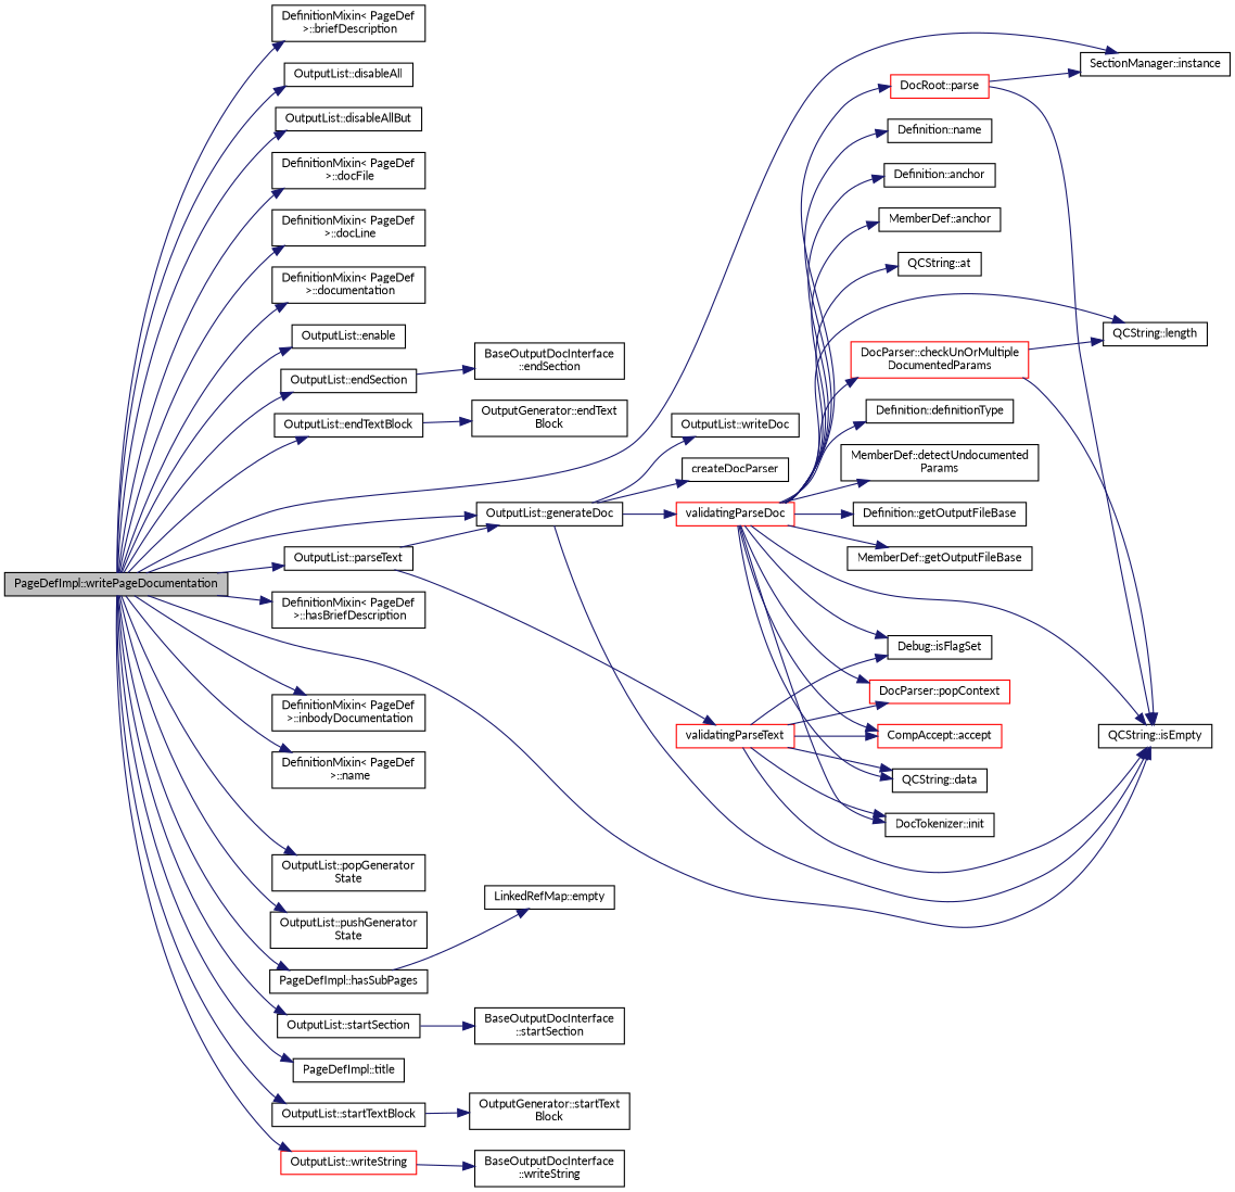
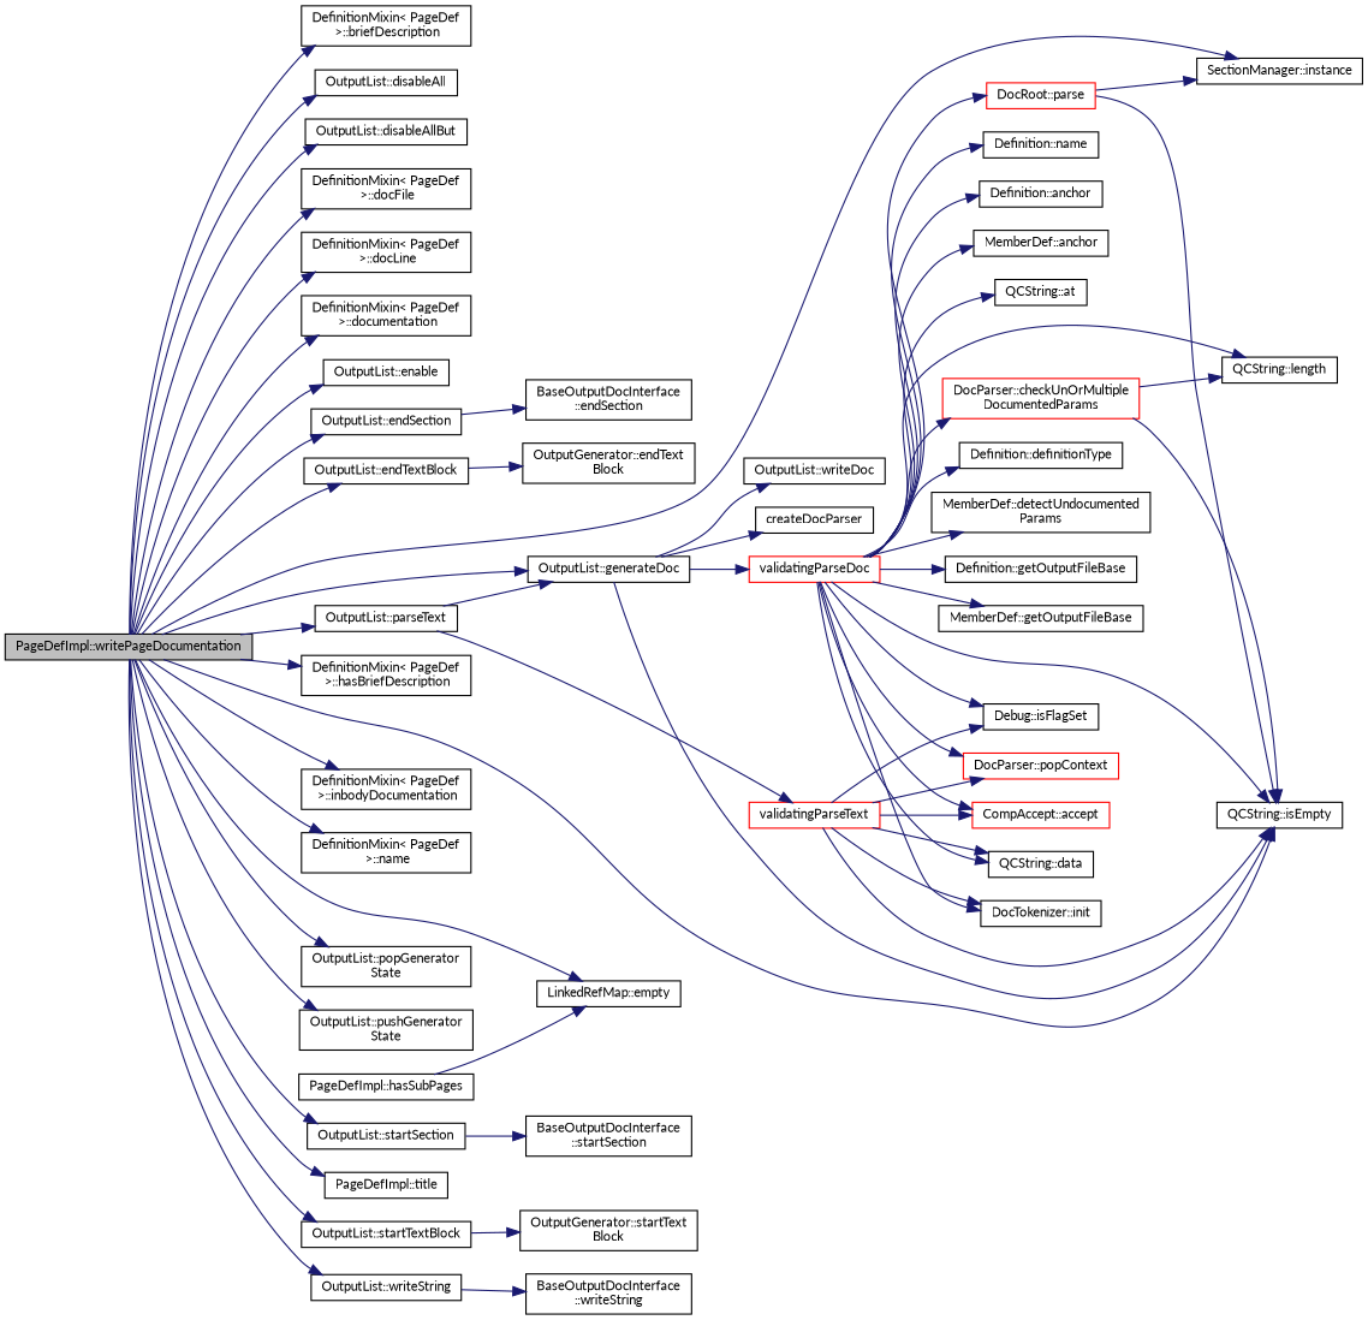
  digraph {
    fontname=Lato
    rankdir=LR
    node [color=black fillcolor=white fontname=Lato fontsize=10 shape=record style=filled]
    edge [color=midnightblue fontname=Lato fontsize=10 labelfontname=Helvetica labelfontsize=10 style=solid]
    n1 [fillcolor=grey75 fontcolor=black height=0.2 label="PageDefImpl::writePageDocumentation" width=0.4]
    n2 [height=0.2 label="DefinitionMixin\< PageDef\l \>::briefDescription" width=0.4]
    n3 [height=0.2 label="OutputList::disableAll" width=0.4]
    n4 [height=0.2 label="OutputList::disableAllBut" width=0.4]
    n5 [height=0.2 label="DefinitionMixin\< PageDef\l \>::docFile" width=0.4]
    n6 [height=0.2 label="DefinitionMixin\< PageDef\l \>::docLine" width=0.4]
    n7 [height=0.2 label="DefinitionMixin\< PageDef\l \>::documentation" width=0.4]
    n8 [height=0.2 label="OutputList::enable" width=0.4]
    n9 [height=0.2 label="OutputList::endSection" width=0.4]
    n10 [height=0.2 label="OutputList::endTextBlock" width=0.4]
    n11 [height=0.2 label="OutputList::generateDoc" width=0.4]
    n12 [height=0.2 label="QCString::isEmpty" width=0.4]
    n13 [height=0.2 label="SectionManager::instance" width=0.4]
    n14 [height=0.2 label="DefinitionMixin\< PageDef\l \>::hasBriefDescription" width=0.4]
    n15 [height=0.2 label="PageDefImpl::hasSubPages" width=0.4]
    n16 [height=0.2 label="DefinitionMixin\< PageDef\l \>::inbodyDocumentation" width=0.4]
    n17 [height=0.2 label="DefinitionMixin\< PageDef\l \>::name" width=0.4]
    n18 [height=0.2 label="OutputList::parseText" width=0.4]
    n19 [height=0.2 label="OutputList::popGenerator\lState" width=0.4]
    n20 [height=0.2 label="OutputList::pushGenerator\lState" width=0.4]
    n21 [height=0.2 label="OutputList::startSection" width=0.4]
    n22 [height=0.2 label="OutputList::startTextBlock" width=0.4]
    n23 [height=0.2 label="PageDefImpl::title" width=0.4]
-   n24 [color=red height=0.2 label="OutputList::writeString" width=0.4]
+   n24 [height=0.2 label="OutputList::writeString" width=0.4]
    n25 [height=0.2 label="BaseOutputDocInterface\l::endSection" width=0.4]
    n26 [height=0.2 label="OutputGenerator::endText\lBlock" width=0.4]
    n27 [height=0.2 label=createDocParser width=0.4]
    n28 [color=red height=0.2 label=validatingParseDoc width=0.4]
    n29 [height=0.2 label="OutputList::writeDoc" width=0.4]
    n30 [height=0.2 label="LinkedRefMap::empty" width=0.4]
    n31 [color=red height=0.2 label=validatingParseText width=0.4]
    n32 [height=0.2 label="BaseOutputDocInterface\l::startSection" width=0.4]
    n33 [height=0.2 label="OutputGenerator::startText\lBlock" width=0.4]
    n34 [height=0.2 label="BaseOutputDocInterface\l::writeString" width=0.4]
    n35 [color=red height=0.2 label="CompAccept::accept" width=0.4]
    n36 [height=0.2 label="Definition::anchor" width=0.4]
    n37 [height=0.2 label="MemberDef::anchor" width=0.4]
    n38 [height=0.2 label="QCString::at" width=0.4]
    n39 [color=red height=0.2 label="DocParser::checkUnOrMultiple\lDocumentedParams" width=0.4]
    n40 [height=0.2 label="QCString::length" width=0.4]
    n41 [height=0.2 label="QCString::data" width=0.4]
    n42 [height=0.2 label="Definition::definitionType" width=0.4]
    n43 [height=0.2 label="MemberDef::detectUndocumented\lParams" width=0.4]
    n44 [height=0.2 label="Definition::getOutputFileBase" width=0.4]
    n45 [height=0.2 label="MemberDef::getOutputFileBase" width=0.4]
    n46 [height=0.2 label="DocTokenizer::init" width=0.4]
    n47 [height=0.2 label="Debug::isFlagSet" width=0.4]
    n48 [height=0.2 label="Definition::name" width=0.4]
    n49 [color=red height=0.2 label="DocRoot::parse" width=0.4]
    n50 [color=red height=0.2 label="DocParser::popContext" width=0.4]
    n1 -> n2
    n1 -> n3
    n1 -> n4
    n1 -> n5
    n1 -> n6
    n1 -> n7
    n1 -> n8
    n1 -> n9
    n1 -> n10
    n1 -> n11
    n1 -> n12
    n1 -> n13
    n1 -> n14
-   n1 -> n15
+   n1 -> n30
    n1 -> n16
    n1 -> n17
    n1 -> n18
    n1 -> n19
    n1 -> n20
    n1 -> n21
    n1 -> n22
    n1 -> n23
    n1 -> n24
    n9 -> n25
    n10 -> n26
    n11 -> n12
    n11 -> n27
    n11 -> n28
    n11 -> n29
    n15 -> n30
    n18 -> n11
    n18 -> n31
    n21 -> n32
    n22 -> n33
    n24 -> n34
    n28 -> n12
    n28 -> n35
    n28 -> n36
    n28 -> n37
    n28 -> n38
    n28 -> n39
    n28 -> n40
    n28 -> n41
    n28 -> n42
    n28 -> n43
    n28 -> n44
    n28 -> n45
    n28 -> n46
    n28 -> n47
    n28 -> n48
    n28 -> n49
    n28 -> n50
    n31 -> n12
    n31 -> n35
    n31 -> n41
    n31 -> n46
    n31 -> n47
    n31 -> n50
    n39 -> n12
    n39 -> n40
    n49 -> n12
    n49 -> n13
  }
